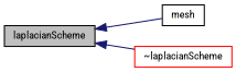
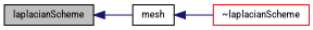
  digraph {
    fontname="Roboto Condensed"
    rankdir=LR
    node [color=black fontname="Roboto Condensed" fontsize=10 shape=record]
    edge [color=midnightblue dir=back fontname="Roboto Condensed" fontsize=10 labelfontname=FreeSans labelfontsize=10 style=solid]
    n1 [fillcolor=grey75 fontcolor=black height=0.2 label=laplacianScheme style=filled width=0.4]
    n2 [height=0.2 label=mesh width=0.4]
    n3 [color=red height=0.2 label="~laplacianScheme" width=0.4]
    n1 -> n2
-   n1 -> n3
+   n2 -> n3
  }
